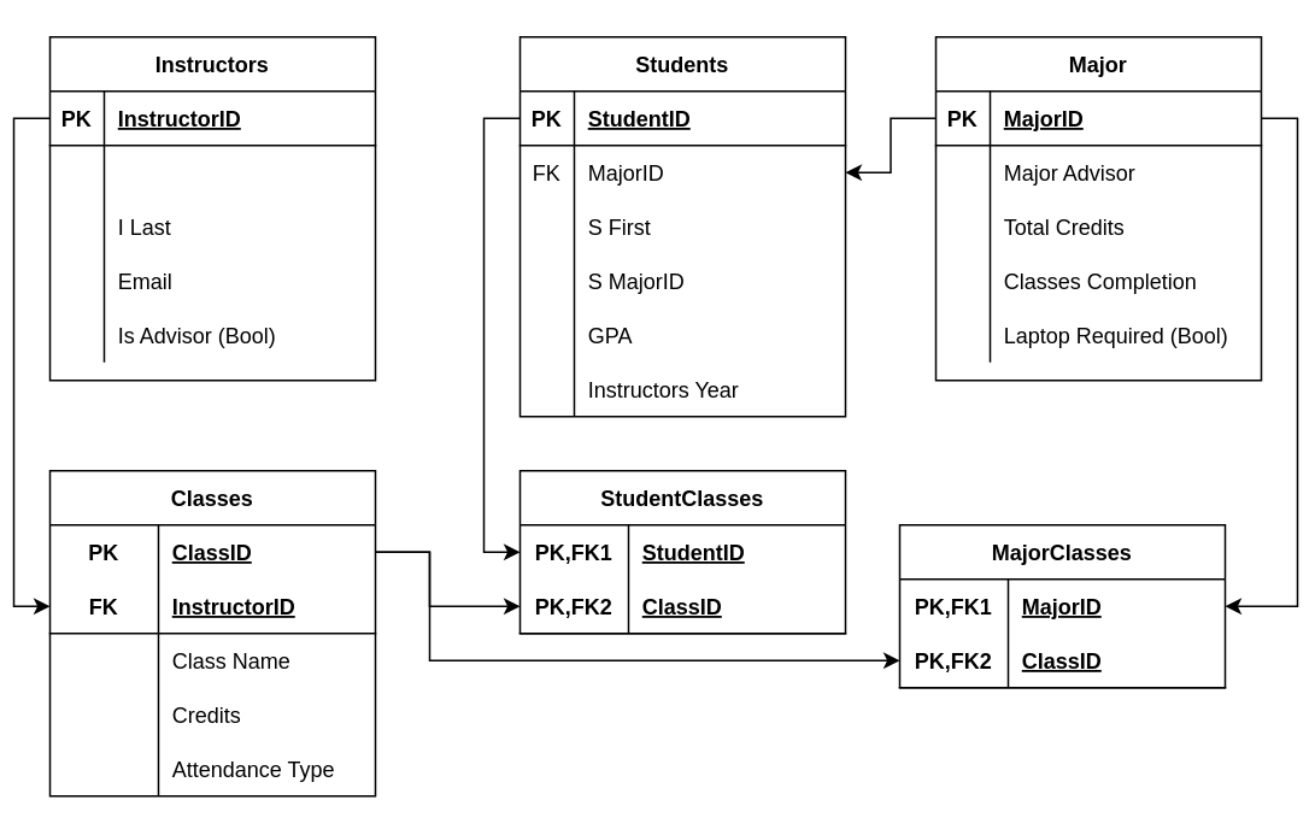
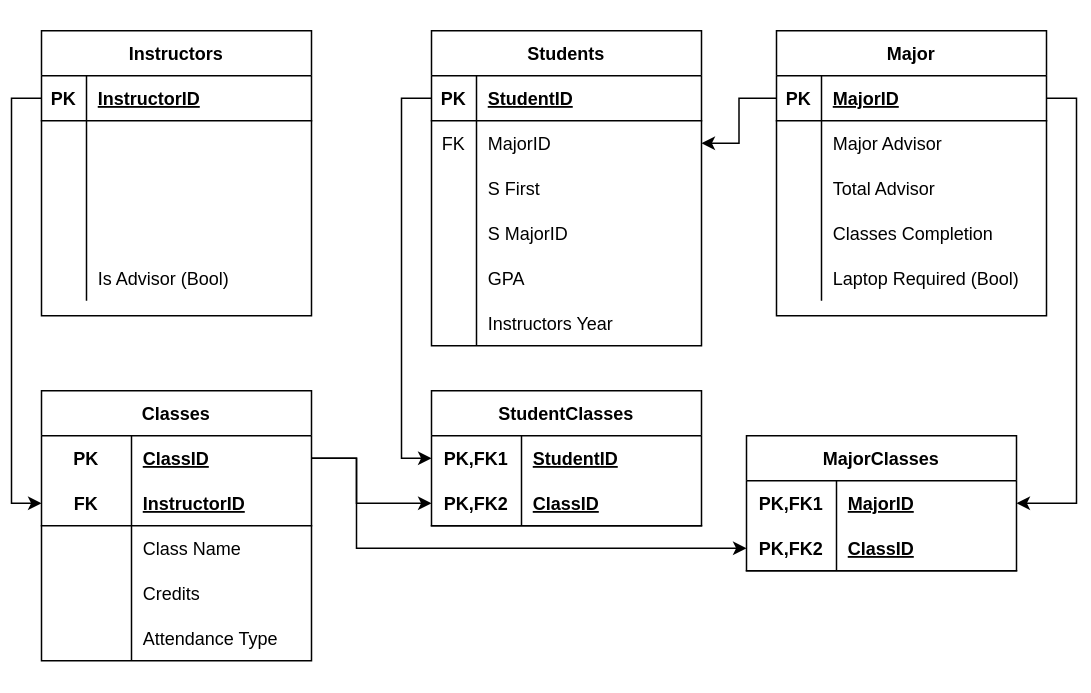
  <mxCell id="0" />
  <mxCell id="1" parent="0" />
  <mxCell id="2" value="Students" style="shape=table;startSize=30;container=1;collapsible=1;childLayout=tableLayout;fixedRows=1;rowLines=0;fontStyle=1;align=center;resizeLast=1;" vertex="1" parent="1"><mxGeometry x="280" y="20" width="180" height="210" as="geometry" /></mxCell>
  <mxCell id="3" value="" style="shape=partialRectangle;collapsible=0;dropTarget=0;pointerEvents=0;fillColor=none;top=0;left=0;bottom=1;right=0;points=[[0,0.5],[1,0.5]];portConstraint=eastwest;" vertex="1" parent="2"><mxGeometry y="30" width="180" height="30" as="geometry" /></mxCell>
  <mxCell id="4" value="PK" style="shape=partialRectangle;connectable=0;fillColor=none;top=0;left=0;bottom=0;right=0;fontStyle=1;overflow=hidden;" vertex="1" parent="3"><mxGeometry width="30" height="30" as="geometry" /></mxCell>
  <mxCell id="5" value="StudentID" style="shape=partialRectangle;connectable=0;fillColor=none;top=0;left=0;bottom=0;right=0;align=left;spacingLeft=6;fontStyle=5;overflow=hidden;" vertex="1" parent="3"><mxGeometry x="30" width="150" height="30" as="geometry" /></mxCell>
  <mxCell id="6" value="" style="shape=partialRectangle;collapsible=0;dropTarget=0;pointerEvents=0;fillColor=none;top=0;left=0;bottom=0;right=0;points=[[0,0.5],[1,0.5]];portConstraint=eastwest;" vertex="1" parent="2"><mxGeometry y="60" width="180" height="30" as="geometry" /></mxCell>
  <mxCell id="7" value="FK" style="shape=partialRectangle;connectable=0;fillColor=none;top=0;left=0;bottom=0;right=0;editable=1;overflow=hidden;" vertex="1" parent="6"><mxGeometry width="30" height="30" as="geometry" /></mxCell>
  <mxCell id="8" value="MajorID" style="shape=partialRectangle;connectable=0;fillColor=none;top=0;left=0;bottom=0;right=0;align=left;spacingLeft=6;overflow=hidden;" vertex="1" parent="6"><mxGeometry x="30" width="150" height="30" as="geometry" /></mxCell>
  <mxCell id="9" value="" style="shape=partialRectangle;collapsible=0;dropTarget=0;pointerEvents=0;fillColor=none;top=0;left=0;bottom=0;right=0;points=[[0,0.5],[1,0.5]];portConstraint=eastwest;" vertex="1" parent="2"><mxGeometry y="90" width="180" height="30" as="geometry" /></mxCell>
  <mxCell id="10" value="" style="shape=partialRectangle;connectable=0;fillColor=none;top=0;left=0;bottom=0;right=0;editable=1;overflow=hidden;" vertex="1" parent="9"><mxGeometry width="30" height="30" as="geometry" /></mxCell>
  <mxCell id="11" value="S First" style="shape=partialRectangle;connectable=0;fillColor=none;top=0;left=0;bottom=0;right=0;align=left;spacingLeft=6;overflow=hidden;" vertex="1" parent="9"><mxGeometry x="30" width="150" height="30" as="geometry" /></mxCell>
  <mxCell id="12" value="" style="shape=partialRectangle;collapsible=0;dropTarget=0;pointerEvents=0;fillColor=none;top=0;left=0;bottom=0;right=0;points=[[0,0.5],[1,0.5]];portConstraint=eastwest;" vertex="1" parent="2"><mxGeometry y="120" width="180" height="30" as="geometry" /></mxCell>
  <mxCell id="13" value="" style="shape=partialRectangle;connectable=0;fillColor=none;top=0;left=0;bottom=0;right=0;editable=1;overflow=hidden;" vertex="1" parent="12"><mxGeometry width="30" height="30" as="geometry" /></mxCell>
  <mxCell id="14" value="S MajorID" style="shape=partialRectangle;connectable=0;fillColor=none;top=0;left=0;bottom=0;right=0;align=left;spacingLeft=6;overflow=hidden;" vertex="1" parent="12"><mxGeometry x="30" width="150" height="30" as="geometry" /></mxCell>
  <mxCell id="15" value="" style="shape=partialRectangle;collapsible=0;dropTarget=0;pointerEvents=0;fillColor=none;top=0;left=0;bottom=0;right=0;points=[[0,0.5],[1,0.5]];portConstraint=eastwest;" vertex="1" parent="2"><mxGeometry y="150" width="180" height="30" as="geometry" /></mxCell>
  <mxCell id="16" value="" style="shape=partialRectangle;connectable=0;fillColor=none;top=0;left=0;bottom=0;right=0;editable=1;overflow=hidden;" vertex="1" parent="15"><mxGeometry width="30" height="30" as="geometry" /></mxCell>
  <mxCell id="17" value="GPA" style="shape=partialRectangle;connectable=0;fillColor=none;top=0;left=0;bottom=0;right=0;align=left;spacingLeft=6;overflow=hidden;" vertex="1" parent="15"><mxGeometry x="30" width="150" height="30" as="geometry" /></mxCell>
  <mxCell id="18" value="" style="shape=partialRectangle;collapsible=0;dropTarget=0;pointerEvents=0;fillColor=none;top=0;left=0;bottom=0;right=0;points=[[0,0.5],[1,0.5]];portConstraint=eastwest;" vertex="1" parent="2"><mxGeometry y="180" width="180" height="30" as="geometry" /></mxCell>
  <mxCell id="19" value="" style="shape=partialRectangle;connectable=0;fillColor=none;top=0;left=0;bottom=0;right=0;editable=1;overflow=hidden;" vertex="1" parent="18"><mxGeometry width="30" height="30" as="geometry" /></mxCell>
  <mxCell id="20" value="Instructors Year" style="shape=partialRectangle;connectable=0;fillColor=none;top=0;left=0;bottom=0;right=0;align=left;spacingLeft=6;overflow=hidden;" vertex="1" parent="18"><mxGeometry x="30" width="150" height="30" as="geometry" /></mxCell>
  <mxCell id="21" value="Instructors" style="shape=table;startSize=30;container=1;collapsible=1;childLayout=tableLayout;fixedRows=1;rowLines=0;fontStyle=1;align=center;resizeLast=1;" vertex="1" parent="1"><mxGeometry x="20" y="20" width="180" height="190" as="geometry" /></mxCell>
  <mxCell id="22" value="" style="shape=partialRectangle;collapsible=0;dropTarget=0;pointerEvents=0;fillColor=none;top=0;left=0;bottom=1;right=0;points=[[0,0.5],[1,0.5]];portConstraint=eastwest;" vertex="1" parent="21"><mxGeometry y="30" width="180" height="30" as="geometry" /></mxCell>
  <mxCell id="23" value="PK" style="shape=partialRectangle;connectable=0;fillColor=none;top=0;left=0;bottom=0;right=0;fontStyle=1;overflow=hidden;" vertex="1" parent="22"><mxGeometry width="30" height="30" as="geometry" /></mxCell>
  <mxCell id="24" value="InstructorID" style="shape=partialRectangle;connectable=0;fillColor=none;top=0;left=0;bottom=0;right=0;align=left;spacingLeft=6;fontStyle=5;overflow=hidden;" vertex="1" parent="22"><mxGeometry x="30" width="150" height="30" as="geometry" /></mxCell>
  <mxCell id="25" value="" style="shape=partialRectangle;collapsible=0;dropTarget=0;pointerEvents=0;fillColor=none;top=0;left=0;bottom=0;right=0;points=[[0,0.5],[1,0.5]];portConstraint=eastwest;" vertex="1" parent="21"><mxGeometry y="60" width="180" height="30" as="geometry" /></mxCell>
  <mxCell id="26" value="" style="shape=partialRectangle;connectable=0;fillColor=none;top=0;left=0;bottom=0;right=0;editable=1;overflow=hidden;" vertex="1" parent="25"><mxGeometry width="30" height="30" as="geometry" /></mxCell>
  <mxCell id="27" value="" style="shape=partialRectangle;collapsible=0;dropTarget=0;pointerEvents=0;fillColor=none;top=0;left=0;bottom=0;right=0;points=[[0,0.5],[1,0.5]];portConstraint=eastwest;" vertex="1" parent="21"><mxGeometry y="90" width="180" height="30" as="geometry" /></mxCell>
  <mxCell id="28" value="" style="shape=partialRectangle;connectable=0;fillColor=none;top=0;left=0;bottom=0;right=0;editable=1;overflow=hidden;" vertex="1" parent="27"><mxGeometry width="30" height="30" as="geometry" /></mxCell>
- <mxCell id="29" value="I Last" style="shape=partialRectangle;connectable=0;fillColor=none;top=0;left=0;bottom=0;right=0;align=left;spacingLeft=6;overflow=hidden;" vertex="1" parent="27"><mxGeometry x="30" width="150" height="30" as="geometry" /></mxCell>
  <mxCell id="30" value="" style="shape=partialRectangle;collapsible=0;dropTarget=0;pointerEvents=0;fillColor=none;top=0;left=0;bottom=0;right=0;points=[[0,0.5],[1,0.5]];portConstraint=eastwest;" vertex="1" parent="21"><mxGeometry y="120" width="180" height="30" as="geometry" /></mxCell>
  <mxCell id="31" value="" style="shape=partialRectangle;connectable=0;fillColor=none;top=0;left=0;bottom=0;right=0;editable=1;overflow=hidden;" vertex="1" parent="30"><mxGeometry width="30" height="30" as="geometry" /></mxCell>
- <mxCell id="32" value="Email" style="shape=partialRectangle;connectable=0;fillColor=none;top=0;left=0;bottom=0;right=0;align=left;spacingLeft=6;overflow=hidden;" vertex="1" parent="30"><mxGeometry x="30" width="150" height="30" as="geometry" /></mxCell>
  <mxCell id="33" value="" style="shape=partialRectangle;collapsible=0;dropTarget=0;pointerEvents=0;fillColor=none;top=0;left=0;bottom=0;right=0;points=[[0,0.5],[1,0.5]];portConstraint=eastwest;" vertex="1" parent="21"><mxGeometry y="150" width="180" height="30" as="geometry" /></mxCell>
  <mxCell id="34" value="" style="shape=partialRectangle;connectable=0;fillColor=none;top=0;left=0;bottom=0;right=0;editable=1;overflow=hidden;" vertex="1" parent="33"><mxGeometry width="30" height="30" as="geometry" /></mxCell>
  <mxCell id="35" value="Is Advisor (Bool)" style="shape=partialRectangle;connectable=0;fillColor=none;top=0;left=0;bottom=0;right=0;align=left;spacingLeft=6;overflow=hidden;" vertex="1" parent="33"><mxGeometry x="30" width="150" height="30" as="geometry" /></mxCell>
  <mxCell id="36" value="Classes" style="shape=table;startSize=30;container=1;collapsible=1;childLayout=tableLayout;fixedRows=1;rowLines=0;fontStyle=1;align=center;resizeLast=1;" vertex="1" parent="1"><mxGeometry x="20" y="260" width="180" height="180" as="geometry" /></mxCell>
  <mxCell id="37" value="" style="shape=partialRectangle;collapsible=0;dropTarget=0;pointerEvents=0;fillColor=none;top=0;left=0;bottom=0;right=0;points=[[0,0.5],[1,0.5]];portConstraint=eastwest;" vertex="1" parent="36"><mxGeometry y="30" width="180" height="30" as="geometry" /></mxCell>
  <mxCell id="38" value="PK" style="shape=partialRectangle;connectable=0;fillColor=none;top=0;left=0;bottom=0;right=0;fontStyle=1;overflow=hidden;" vertex="1" parent="37"><mxGeometry width="60" height="30" as="geometry" /></mxCell>
  <mxCell id="39" value="ClassID" style="shape=partialRectangle;connectable=0;fillColor=none;top=0;left=0;bottom=0;right=0;align=left;spacingLeft=6;fontStyle=5;overflow=hidden;" vertex="1" parent="37"><mxGeometry x="60" width="120" height="30" as="geometry" /></mxCell>
  <mxCell id="40" value="" style="shape=partialRectangle;collapsible=0;dropTarget=0;pointerEvents=0;fillColor=none;top=0;left=0;bottom=1;right=0;points=[[0,0.5],[1,0.5]];portConstraint=eastwest;" vertex="1" parent="36"><mxGeometry y="60" width="180" height="30" as="geometry" /></mxCell>
  <mxCell id="41" value="FK" style="shape=partialRectangle;connectable=0;fillColor=none;top=0;left=0;bottom=0;right=0;fontStyle=1;overflow=hidden;" vertex="1" parent="40"><mxGeometry width="60" height="30" as="geometry" /></mxCell>
  <mxCell id="42" value="InstructorID" style="shape=partialRectangle;connectable=0;fillColor=none;top=0;left=0;bottom=0;right=0;align=left;spacingLeft=6;fontStyle=5;overflow=hidden;" vertex="1" parent="40"><mxGeometry x="60" width="120" height="30" as="geometry" /></mxCell>
  <mxCell id="43" value="" style="shape=partialRectangle;collapsible=0;dropTarget=0;pointerEvents=0;fillColor=none;top=0;left=0;bottom=0;right=0;points=[[0,0.5],[1,0.5]];portConstraint=eastwest;" vertex="1" parent="36"><mxGeometry y="90" width="180" height="30" as="geometry" /></mxCell>
  <mxCell id="44" value="" style="shape=partialRectangle;connectable=0;fillColor=none;top=0;left=0;bottom=0;right=0;editable=1;overflow=hidden;" vertex="1" parent="43"><mxGeometry width="60" height="30" as="geometry" /></mxCell>
  <mxCell id="45" value="Class Name" style="shape=partialRectangle;connectable=0;fillColor=none;top=0;left=0;bottom=0;right=0;align=left;spacingLeft=6;overflow=hidden;" vertex="1" parent="43"><mxGeometry x="60" width="120" height="30" as="geometry" /></mxCell>
  <mxCell id="46" value="" style="shape=partialRectangle;collapsible=0;dropTarget=0;pointerEvents=0;fillColor=none;top=0;left=0;bottom=0;right=0;points=[[0,0.5],[1,0.5]];portConstraint=eastwest;" vertex="1" parent="36"><mxGeometry y="120" width="180" height="30" as="geometry" /></mxCell>
  <mxCell id="47" value="" style="shape=partialRectangle;connectable=0;fillColor=none;top=0;left=0;bottom=0;right=0;editable=1;overflow=hidden;" vertex="1" parent="46"><mxGeometry width="60" height="30" as="geometry" /></mxCell>
  <mxCell id="48" value="Credits" style="shape=partialRectangle;connectable=0;fillColor=none;top=0;left=0;bottom=0;right=0;align=left;spacingLeft=6;overflow=hidden;" vertex="1" parent="46"><mxGeometry x="60" width="120" height="30" as="geometry" /></mxCell>
  <mxCell id="49" value="" style="shape=partialRectangle;collapsible=0;dropTarget=0;pointerEvents=0;fillColor=none;top=0;left=0;bottom=0;right=0;points=[[0,0.5],[1,0.5]];portConstraint=eastwest;" vertex="1" parent="36"><mxGeometry y="150" width="180" height="30" as="geometry" /></mxCell>
  <mxCell id="50" value="" style="shape=partialRectangle;connectable=0;fillColor=none;top=0;left=0;bottom=0;right=0;editable=1;overflow=hidden;" vertex="1" parent="49"><mxGeometry width="60" height="30" as="geometry" /></mxCell>
  <mxCell id="51" value="Attendance Type" style="shape=partialRectangle;connectable=0;fillColor=none;top=0;left=0;bottom=0;right=0;align=left;spacingLeft=6;overflow=hidden;" vertex="1" parent="49"><mxGeometry x="60" width="120" height="30" as="geometry" /></mxCell>
  <mxCell id="52" value="Major" style="shape=table;startSize=30;container=1;collapsible=1;childLayout=tableLayout;fixedRows=1;rowLines=0;fontStyle=1;align=center;resizeLast=1;" vertex="1" parent="1"><mxGeometry x="510" y="20" width="180" height="190" as="geometry" /></mxCell>
  <mxCell id="53" value="" style="shape=partialRectangle;collapsible=0;dropTarget=0;pointerEvents=0;fillColor=none;top=0;left=0;bottom=1;right=0;points=[[0,0.5],[1,0.5]];portConstraint=eastwest;" vertex="1" parent="52"><mxGeometry y="30" width="180" height="30" as="geometry" /></mxCell>
  <mxCell id="54" value="PK" style="shape=partialRectangle;connectable=0;fillColor=none;top=0;left=0;bottom=0;right=0;fontStyle=1;overflow=hidden;" vertex="1" parent="53"><mxGeometry width="30" height="30" as="geometry" /></mxCell>
  <mxCell id="55" value="MajorID" style="shape=partialRectangle;connectable=0;fillColor=none;top=0;left=0;bottom=0;right=0;align=left;spacingLeft=6;fontStyle=5;overflow=hidden;" vertex="1" parent="53"><mxGeometry x="30" width="150" height="30" as="geometry" /></mxCell>
  <mxCell id="56" value="" style="shape=partialRectangle;collapsible=0;dropTarget=0;pointerEvents=0;fillColor=none;top=0;left=0;bottom=0;right=0;points=[[0,0.5],[1,0.5]];portConstraint=eastwest;" vertex="1" parent="52"><mxGeometry y="60" width="180" height="30" as="geometry" /></mxCell>
  <mxCell id="57" value="" style="shape=partialRectangle;connectable=0;fillColor=none;top=0;left=0;bottom=0;right=0;editable=1;overflow=hidden;" vertex="1" parent="56"><mxGeometry width="30" height="30" as="geometry" /></mxCell>
  <mxCell id="58" value="Major Advisor" style="shape=partialRectangle;connectable=0;fillColor=none;top=0;left=0;bottom=0;right=0;align=left;spacingLeft=6;overflow=hidden;" vertex="1" parent="56"><mxGeometry x="30" width="150" height="30" as="geometry" /></mxCell>
  <mxCell id="59" value="" style="shape=partialRectangle;collapsible=0;dropTarget=0;pointerEvents=0;fillColor=none;top=0;left=0;bottom=0;right=0;points=[[0,0.5],[1,0.5]];portConstraint=eastwest;" vertex="1" parent="52"><mxGeometry y="90" width="180" height="30" as="geometry" /></mxCell>
  <mxCell id="60" value="" style="shape=partialRectangle;connectable=0;fillColor=none;top=0;left=0;bottom=0;right=0;editable=1;overflow=hidden;" vertex="1" parent="59"><mxGeometry width="30" height="30" as="geometry" /></mxCell>
- <mxCell id="61" value="Total Credits" style="shape=partialRectangle;connectable=0;fillColor=none;top=0;left=0;bottom=0;right=0;align=left;spacingLeft=6;overflow=hidden;" vertex="1" parent="59"><mxGeometry x="30" width="150" height="30" as="geometry" /></mxCell>
+ <mxCell id="61" value="Total Advisor" style="shape=partialRectangle;connectable=0;fillColor=none;top=0;left=0;bottom=0;right=0;align=left;spacingLeft=6;overflow=hidden;" vertex="1" parent="59"><mxGeometry x="30" width="150" height="30" as="geometry" /></mxCell>
  <mxCell id="62" value="" style="shape=partialRectangle;collapsible=0;dropTarget=0;pointerEvents=0;fillColor=none;top=0;left=0;bottom=0;right=0;points=[[0,0.5],[1,0.5]];portConstraint=eastwest;" vertex="1" parent="52"><mxGeometry y="120" width="180" height="30" as="geometry" /></mxCell>
  <mxCell id="63" value="" style="shape=partialRectangle;connectable=0;fillColor=none;top=0;left=0;bottom=0;right=0;editable=1;overflow=hidden;" vertex="1" parent="62"><mxGeometry width="30" height="30" as="geometry" /></mxCell>
  <mxCell id="64" value="Classes Completion" style="shape=partialRectangle;connectable=0;fillColor=none;top=0;left=0;bottom=0;right=0;align=left;spacingLeft=6;overflow=hidden;" vertex="1" parent="62"><mxGeometry x="30" width="150" height="30" as="geometry" /></mxCell>
  <mxCell id="65" value="" style="shape=partialRectangle;collapsible=0;dropTarget=0;pointerEvents=0;fillColor=none;top=0;left=0;bottom=0;right=0;points=[[0,0.5],[1,0.5]];portConstraint=eastwest;" vertex="1" parent="52"><mxGeometry y="150" width="180" height="30" as="geometry" /></mxCell>
  <mxCell id="66" value="" style="shape=partialRectangle;connectable=0;fillColor=none;top=0;left=0;bottom=0;right=0;editable=1;overflow=hidden;" vertex="1" parent="65"><mxGeometry width="30" height="30" as="geometry" /></mxCell>
  <mxCell id="67" value="Laptop Required (Bool)" style="shape=partialRectangle;connectable=0;fillColor=none;top=0;left=0;bottom=0;right=0;align=left;spacingLeft=6;overflow=hidden;" vertex="1" parent="65"><mxGeometry x="30" width="150" height="30" as="geometry" /></mxCell>
  <mxCell id="68" value="StudentClasses" style="shape=table;startSize=30;container=1;collapsible=1;childLayout=tableLayout;fixedRows=1;rowLines=0;fontStyle=1;align=center;resizeLast=1;" vertex="1" parent="1"><mxGeometry x="280" y="260" width="180" height="90" as="geometry" /></mxCell>
  <mxCell id="69" value="" style="shape=partialRectangle;collapsible=0;dropTarget=0;pointerEvents=0;fillColor=none;top=0;left=0;bottom=0;right=0;points=[[0,0.5],[1,0.5]];portConstraint=eastwest;" vertex="1" parent="68"><mxGeometry y="30" width="180" height="30" as="geometry" /></mxCell>
  <mxCell id="70" value="PK,FK1" style="shape=partialRectangle;connectable=0;fillColor=none;top=0;left=0;bottom=0;right=0;fontStyle=1;overflow=hidden;" vertex="1" parent="69"><mxGeometry width="60" height="30" as="geometry" /></mxCell>
  <mxCell id="71" value="StudentID" style="shape=partialRectangle;connectable=0;fillColor=none;top=0;left=0;bottom=0;right=0;align=left;spacingLeft=6;fontStyle=5;overflow=hidden;" vertex="1" parent="69"><mxGeometry x="60" width="120" height="30" as="geometry" /></mxCell>
  <mxCell id="72" value="" style="shape=partialRectangle;collapsible=0;dropTarget=0;pointerEvents=0;fillColor=none;top=0;left=0;bottom=1;right=0;points=[[0,0.5],[1,0.5]];portConstraint=eastwest;" vertex="1" parent="68"><mxGeometry y="60" width="180" height="30" as="geometry" /></mxCell>
  <mxCell id="73" value="PK,FK2" style="shape=partialRectangle;connectable=0;fillColor=none;top=0;left=0;bottom=0;right=0;fontStyle=1;overflow=hidden;" vertex="1" parent="72"><mxGeometry width="60" height="30" as="geometry" /></mxCell>
  <mxCell id="74" value="ClassID" style="shape=partialRectangle;connectable=0;fillColor=none;top=0;left=0;bottom=0;right=0;align=left;spacingLeft=6;fontStyle=5;overflow=hidden;" vertex="1" parent="72"><mxGeometry x="60" width="120" height="30" as="geometry" /></mxCell>
  <mxCell id="75" style="edgeStyle=orthogonalEdgeStyle;rounded=0;orthogonalLoop=1;jettySize=auto;html=1;entryX=0;entryY=0.5;entryDx=0;entryDy=0;" edge="1" parent="1" source="3" target="69"><mxGeometry relative="1" as="geometry"><mxPoint x="260" y="315" as="targetPoint" /><Array as="points"><mxPoint x="260" y="65" /><mxPoint x="260" y="305" /></Array></mxGeometry></mxCell>
  <mxCell id="76" style="edgeStyle=orthogonalEdgeStyle;rounded=0;orthogonalLoop=1;jettySize=auto;html=1;entryX=1;entryY=0.5;entryDx=0;entryDy=0;" edge="1" parent="1" source="53" target="6"><mxGeometry relative="1" as="geometry" /></mxCell>
  <mxCell id="77" value="MajorClasses" style="shape=table;startSize=30;container=1;collapsible=1;childLayout=tableLayout;fixedRows=1;rowLines=0;fontStyle=1;align=center;resizeLast=1;" vertex="1" parent="1"><mxGeometry x="490" y="290" width="180" height="90" as="geometry" /></mxCell>
  <mxCell id="78" value="" style="shape=partialRectangle;collapsible=0;dropTarget=0;pointerEvents=0;fillColor=none;top=0;left=0;bottom=0;right=0;points=[[0,0.5],[1,0.5]];portConstraint=eastwest;" vertex="1" parent="77"><mxGeometry y="30" width="180" height="30" as="geometry" /></mxCell>
  <mxCell id="79" value="PK,FK1" style="shape=partialRectangle;connectable=0;fillColor=none;top=0;left=0;bottom=0;right=0;fontStyle=1;overflow=hidden;" vertex="1" parent="78"><mxGeometry width="60" height="30" as="geometry" /></mxCell>
  <mxCell id="80" value="MajorID" style="shape=partialRectangle;connectable=0;fillColor=none;top=0;left=0;bottom=0;right=0;align=left;spacingLeft=6;fontStyle=5;overflow=hidden;" vertex="1" parent="78"><mxGeometry x="60" width="120" height="30" as="geometry" /></mxCell>
  <mxCell id="81" value="" style="shape=partialRectangle;collapsible=0;dropTarget=0;pointerEvents=0;fillColor=none;top=0;left=0;bottom=1;right=0;points=[[0,0.5],[1,0.5]];portConstraint=eastwest;" vertex="1" parent="77"><mxGeometry y="60" width="180" height="30" as="geometry" /></mxCell>
  <mxCell id="82" value="PK,FK2" style="shape=partialRectangle;connectable=0;fillColor=none;top=0;left=0;bottom=0;right=0;fontStyle=1;overflow=hidden;" vertex="1" parent="81"><mxGeometry width="60" height="30" as="geometry" /></mxCell>
  <mxCell id="83" value="ClassID" style="shape=partialRectangle;connectable=0;fillColor=none;top=0;left=0;bottom=0;right=0;align=left;spacingLeft=6;fontStyle=5;overflow=hidden;" vertex="1" parent="81"><mxGeometry x="60" width="120" height="30" as="geometry" /></mxCell>
  <mxCell id="84" style="edgeStyle=orthogonalEdgeStyle;rounded=0;orthogonalLoop=1;jettySize=auto;html=1;exitX=1;exitY=0.5;exitDx=0;exitDy=0;entryX=1;entryY=0.5;entryDx=0;entryDy=0;" edge="1" parent="1" source="53" target="78"><mxGeometry relative="1" as="geometry" /></mxCell>
  <mxCell id="85" style="edgeStyle=orthogonalEdgeStyle;rounded=0;orthogonalLoop=1;jettySize=auto;html=1;exitX=0;exitY=0.5;exitDx=0;exitDy=0;entryX=0;entryY=0.5;entryDx=0;entryDy=0;" edge="1" parent="1" source="22" target="40"><mxGeometry relative="1" as="geometry" /></mxCell>
  <mxCell id="86" style="edgeStyle=orthogonalEdgeStyle;rounded=0;orthogonalLoop=1;jettySize=auto;html=1;exitX=1;exitY=0.5;exitDx=0;exitDy=0;entryX=0;entryY=0.5;entryDx=0;entryDy=0;" edge="1" parent="1" source="37" target="81"><mxGeometry relative="1" as="geometry"><Array as="points"><mxPoint x="230" y="305" /><mxPoint x="230" y="365" /></Array></mxGeometry></mxCell>
  <mxCell id="87" style="edgeStyle=orthogonalEdgeStyle;rounded=0;orthogonalLoop=1;jettySize=auto;html=1;exitX=1;exitY=0.5;exitDx=0;exitDy=0;entryX=0;entryY=0.5;entryDx=0;entryDy=0;" edge="1" parent="1" source="37" target="72"><mxGeometry relative="1" as="geometry"><Array as="points"><mxPoint x="230" y="305" /><mxPoint x="230" y="335" /></Array></mxGeometry></mxCell>
